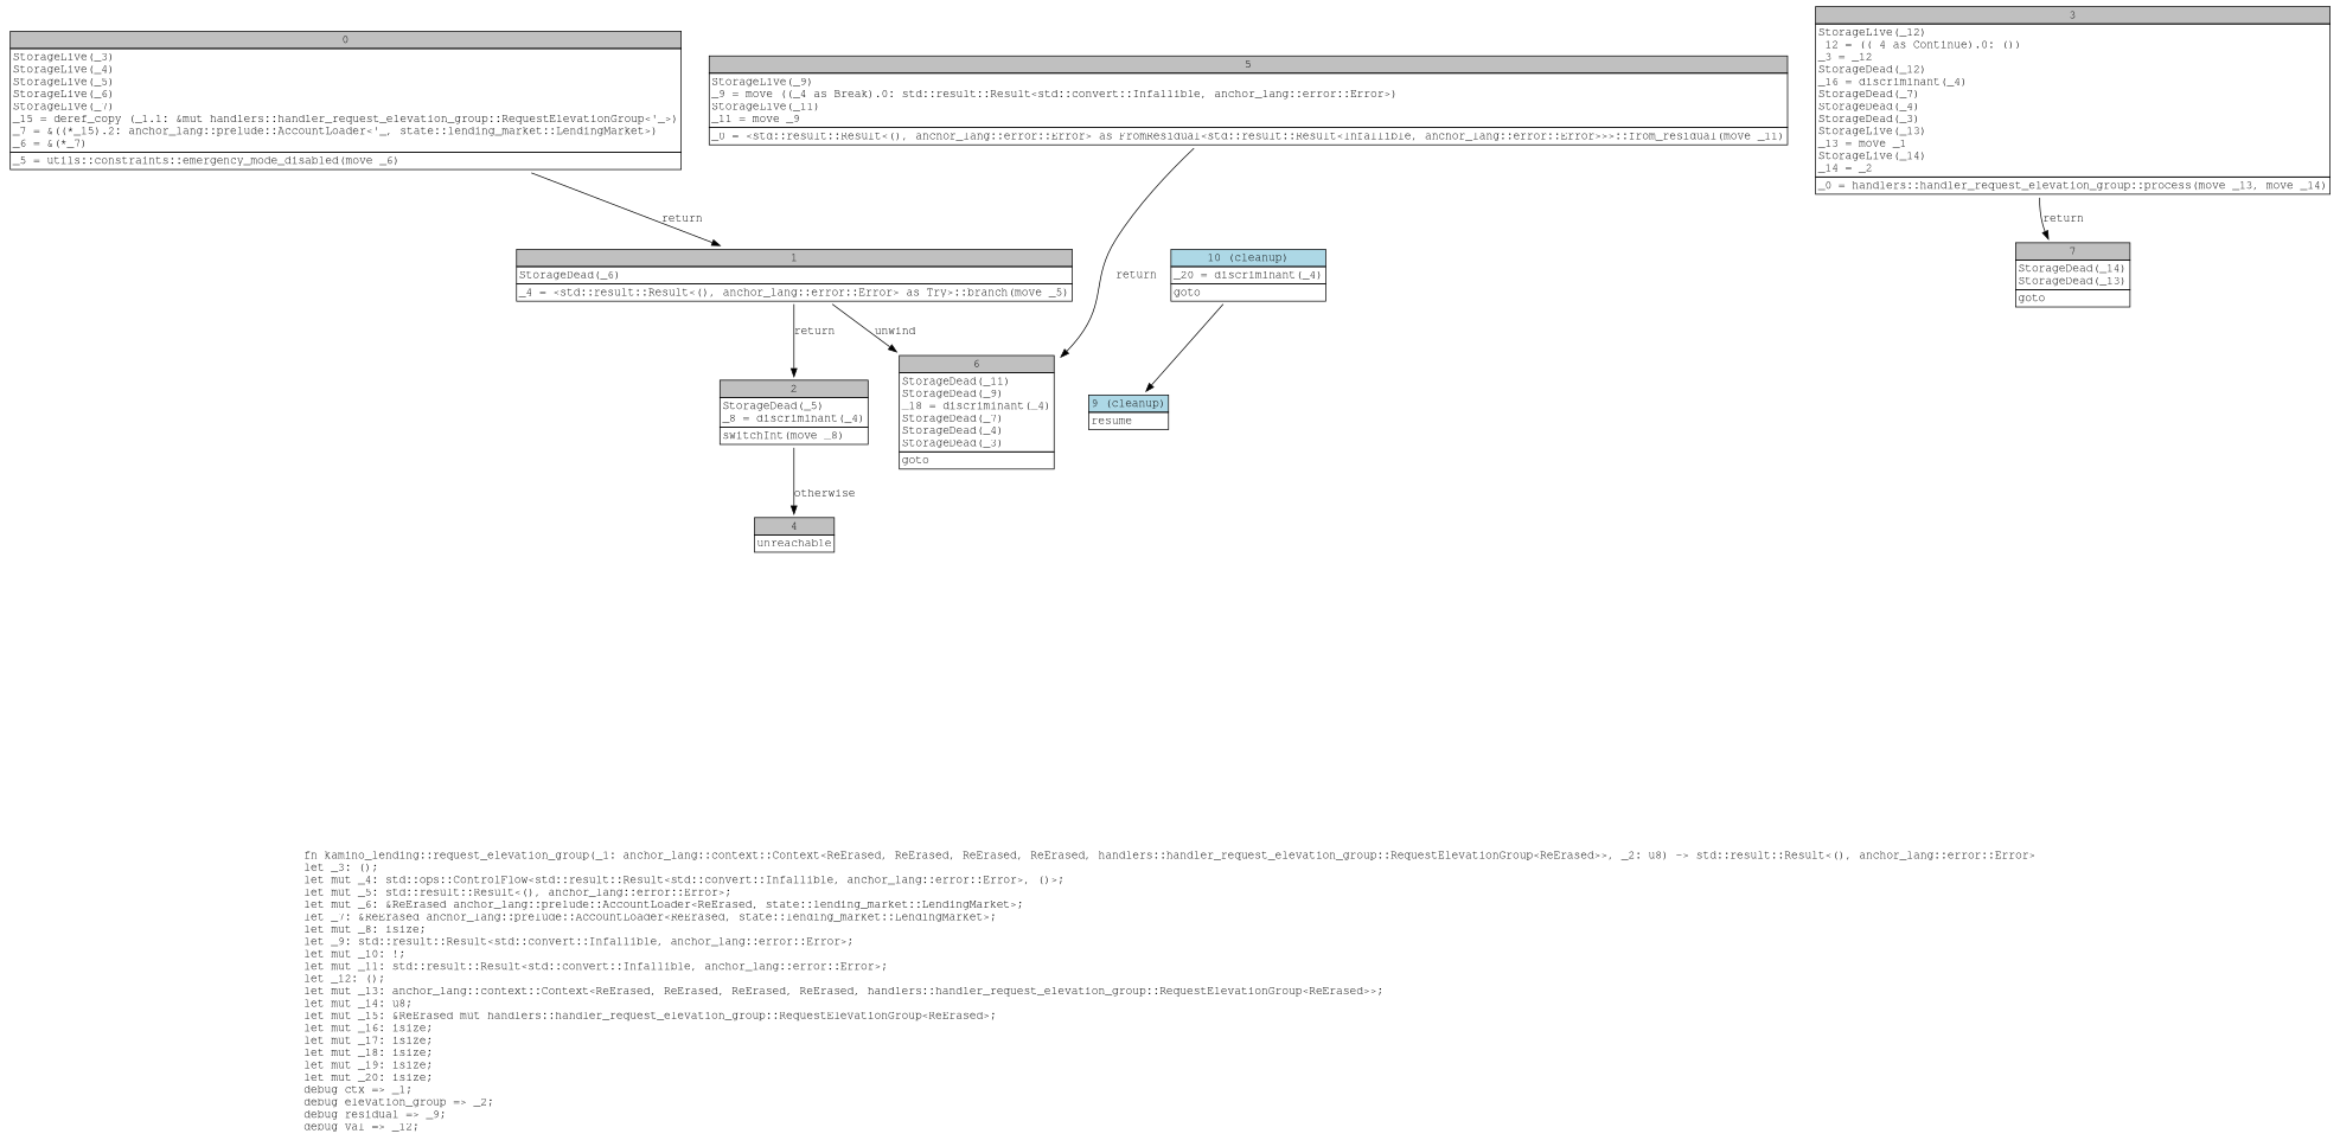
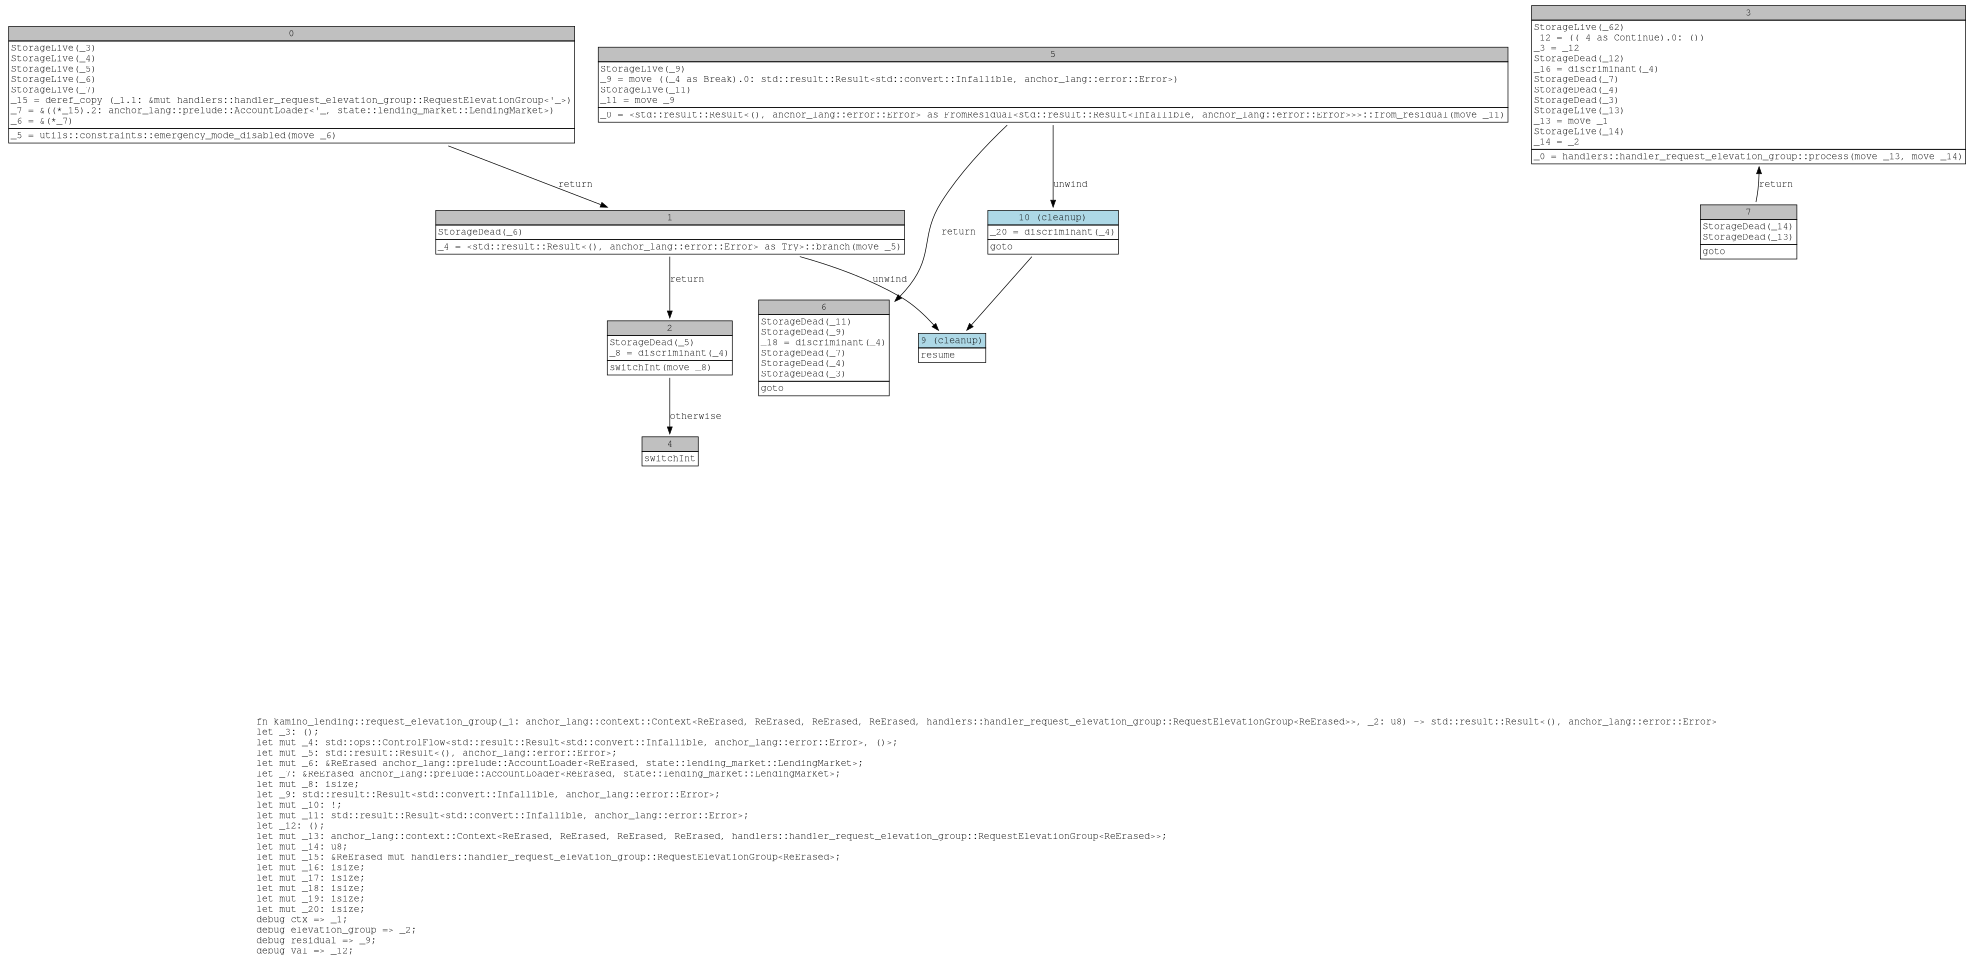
  digraph {
    fontname="Courier, monospace"
    label=<fn kamino_lending::request_elevation_group(_1: anchor_lang::context::Context&lt;ReErased, ReErased, ReErased, ReErased, handlers::handler_request_elevation_group::RequestElevationGroup&lt;ReErased&gt;&gt;, _2: u8) -&gt; std::result::Result&lt;(), anchor_lang::error::Error&gt;<br align="left"/>let _3: ();<br align="left"/>let mut _4: std::ops::ControlFlow&lt;std::result::Result&lt;std::convert::Infallible, anchor_lang::error::Error&gt;, ()&gt;;<br align="left"/>let mut _5: std::result::Result&lt;(), anchor_lang::error::Error&gt;;<br align="left"/>let mut _6: &amp;ReErased anchor_lang::prelude::AccountLoader&lt;ReErased, state::lending_market::LendingMarket&gt;;<br align="left"/>let _7: &amp;ReErased anchor_lang::prelude::AccountLoader&lt;ReErased, state::lending_market::LendingMarket&gt;;<br align="left"/>let mut _8: isize;<br align="left"/>let _9: std::result::Result&lt;std::convert::Infallible, anchor_lang::error::Error&gt;;<br align="left"/>let mut _10: !;<br align="left"/>let mut _11: std::result::Result&lt;std::convert::Infallible, anchor_lang::error::Error&gt;;<br align="left"/>let _12: ();<br align="left"/>let mut _13: anchor_lang::context::Context&lt;ReErased, ReErased, ReErased, ReErased, handlers::handler_request_elevation_group::RequestElevationGroup&lt;ReErased&gt;&gt;;<br align="left"/>let mut _14: u8;<br align="left"/>let mut _15: &amp;ReErased mut handlers::handler_request_elevation_group::RequestElevationGroup&lt;ReErased&gt;;<br align="left"/>let mut _16: isize;<br align="left"/>let mut _17: isize;<br align="left"/>let mut _18: isize;<br align="left"/>let mut _19: isize;<br align="left"/>let mut _20: isize;<br align="left"/>debug ctx =&gt; _1;<br align="left"/>debug elevation_group =&gt; _2;<br align="left"/>debug residual =&gt; _9;<br align="left"/>debug val =&gt; _12;<br align="left"/>>
    node [fontname="Courier, monospace" shape=none]
    edge [fontname="Courier, monospace"]
    n1 [label=<<table border="0" cellborder="1" cellspacing="0"><tr><td bgcolor="gray" align="center" colspan="1">0</td></tr><tr><td align="left" balign="left">StorageLive(_3)<br/>StorageLive(_4)<br/>StorageLive(_5)<br/>StorageLive(_6)<br/>StorageLive(_7)<br/>_15 = deref_copy (_1.1: &amp;mut handlers::handler_request_elevation_group::RequestElevationGroup&lt;'_&gt;)<br/>_7 = &amp;((*_15).2: anchor_lang::prelude::AccountLoader&lt;'_, state::lending_market::LendingMarket&gt;)<br/>_6 = &amp;(*_7)<br/></td></tr><tr><td align="left">_5 = utils::constraints::emergency_mode_disabled(move _6)</td></tr></table>>]
    n2 [label=<<table border="0" cellborder="1" cellspacing="0"><tr><td bgcolor="gray" align="center" colspan="1">1</td></tr><tr><td align="left" balign="left">StorageDead(_6)<br/></td></tr><tr><td align="left">_4 = &lt;std::result::Result&lt;(), anchor_lang::error::Error&gt; as Try&gt;::branch(move _5)</td></tr></table>>]
    n3 [label=<<table border="0" cellborder="1" cellspacing="0"><tr><td bgcolor="gray" align="center" colspan="1">2</td></tr><tr><td align="left" balign="left">StorageDead(_5)<br/>_8 = discriminant(_4)<br/></td></tr><tr><td align="left">switchInt(move _8)</td></tr></table>>]
    n4 [label=<<table border="0" cellborder="1" cellspacing="0"><tr><td bgcolor="lightblue" align="center" colspan="1">9 (cleanup)</td></tr><tr><td align="left">resume</td></tr></table>>]
-   n5 [label=<<table border="0" cellborder="1" cellspacing="0"><tr><td bgcolor="gray" align="center" colspan="1">4</td></tr><tr><td align="left">unreachable</td></tr></table>>]
-   n6 [label=<<table border="0" cellborder="1" cellspacing="0"><tr><td bgcolor="gray" align="center" colspan="1">3</td></tr><tr><td align="left" balign="left">StorageLive(_12)<br/>_12 = ((_4 as Continue).0: ())<br/>_3 = _12<br/>StorageDead(_12)<br/>_16 = discriminant(_4)<br/>StorageDead(_7)<br/>StorageDead(_4)<br/>StorageDead(_3)<br/>StorageLive(_13)<br/>_13 = move _1<br/>StorageLive(_14)<br/>_14 = _2<br/></td></tr><tr><td align="left">_0 = handlers::handler_request_elevation_group::process(move _13, move _14)</td></tr></table>>]
+   n5 [label=<<table border="0" cellborder="1" cellspacing="0"><tr><td bgcolor="gray" align="center" colspan="1">4</td></tr><tr><td align="left">switchInt</td></tr></table>>]
+   n6 [label=<<table border="0" cellborder="1" cellspacing="0"><tr><td bgcolor="gray" align="center" colspan="1">3</td></tr><tr><td align="left" balign="left">StorageLive(_62)<br/>_12 = ((_4 as Continue).0: ())<br/>_3 = _12<br/>StorageDead(_12)<br/>_16 = discriminant(_4)<br/>StorageDead(_7)<br/>StorageDead(_4)<br/>StorageDead(_3)<br/>StorageLive(_13)<br/>_13 = move _1<br/>StorageLive(_14)<br/>_14 = _2<br/></td></tr><tr><td align="left">_0 = handlers::handler_request_elevation_group::process(move _13, move _14)</td></tr></table>>]
    n7 [label=<<table border="0" cellborder="1" cellspacing="0"><tr><td bgcolor="gray" align="center" colspan="1">7</td></tr><tr><td align="left" balign="left">StorageDead(_14)<br/>StorageDead(_13)<br/></td></tr><tr><td align="left">goto</td></tr></table>>]
    n8 [label=<<table border="0" cellborder="1" cellspacing="0"><tr><td bgcolor="gray" align="center" colspan="1">5</td></tr><tr><td align="left" balign="left">StorageLive(_9)<br/>_9 = move ((_4 as Break).0: std::result::Result&lt;std::convert::Infallible, anchor_lang::error::Error&gt;)<br/>StorageLive(_11)<br/>_11 = move _9<br/></td></tr><tr><td align="left">_0 = &lt;std::result::Result&lt;(), anchor_lang::error::Error&gt; as FromResidual&lt;std::result::Result&lt;Infallible, anchor_lang::error::Error&gt;&gt;&gt;::from_residual(move _11)</td></tr></table>>]
    n9 [label=<<table border="0" cellborder="1" cellspacing="0"><tr><td bgcolor="gray" align="center" colspan="1">6</td></tr><tr><td align="left" balign="left">StorageDead(_11)<br/>StorageDead(_9)<br/>_18 = discriminant(_4)<br/>StorageDead(_7)<br/>StorageDead(_4)<br/>StorageDead(_3)<br/></td></tr><tr><td align="left">goto</td></tr></table>>]
    n10 [label=<<table border="0" cellborder="1" cellspacing="0"><tr><td bgcolor="lightblue" align="center" colspan="1">10 (cleanup)</td></tr><tr><td align="left" balign="left">_20 = discriminant(_4)<br/></td></tr><tr><td align="left">goto</td></tr></table>>]
    n1 -> n2 [label=return]
    n2 -> n3 [label=return]
-   n2 -> n9 [label=unwind]
+   n2 -> n4 [label=unwind]
    n3 -> n5 [label=otherwise]
-   n6 -> n7 [label=return]
+   n7 -> n6 [label=return]
    n8 -> n9 [label=return]
+   n8 -> n10 [label=unwind]
    n10 -> n4
  }
